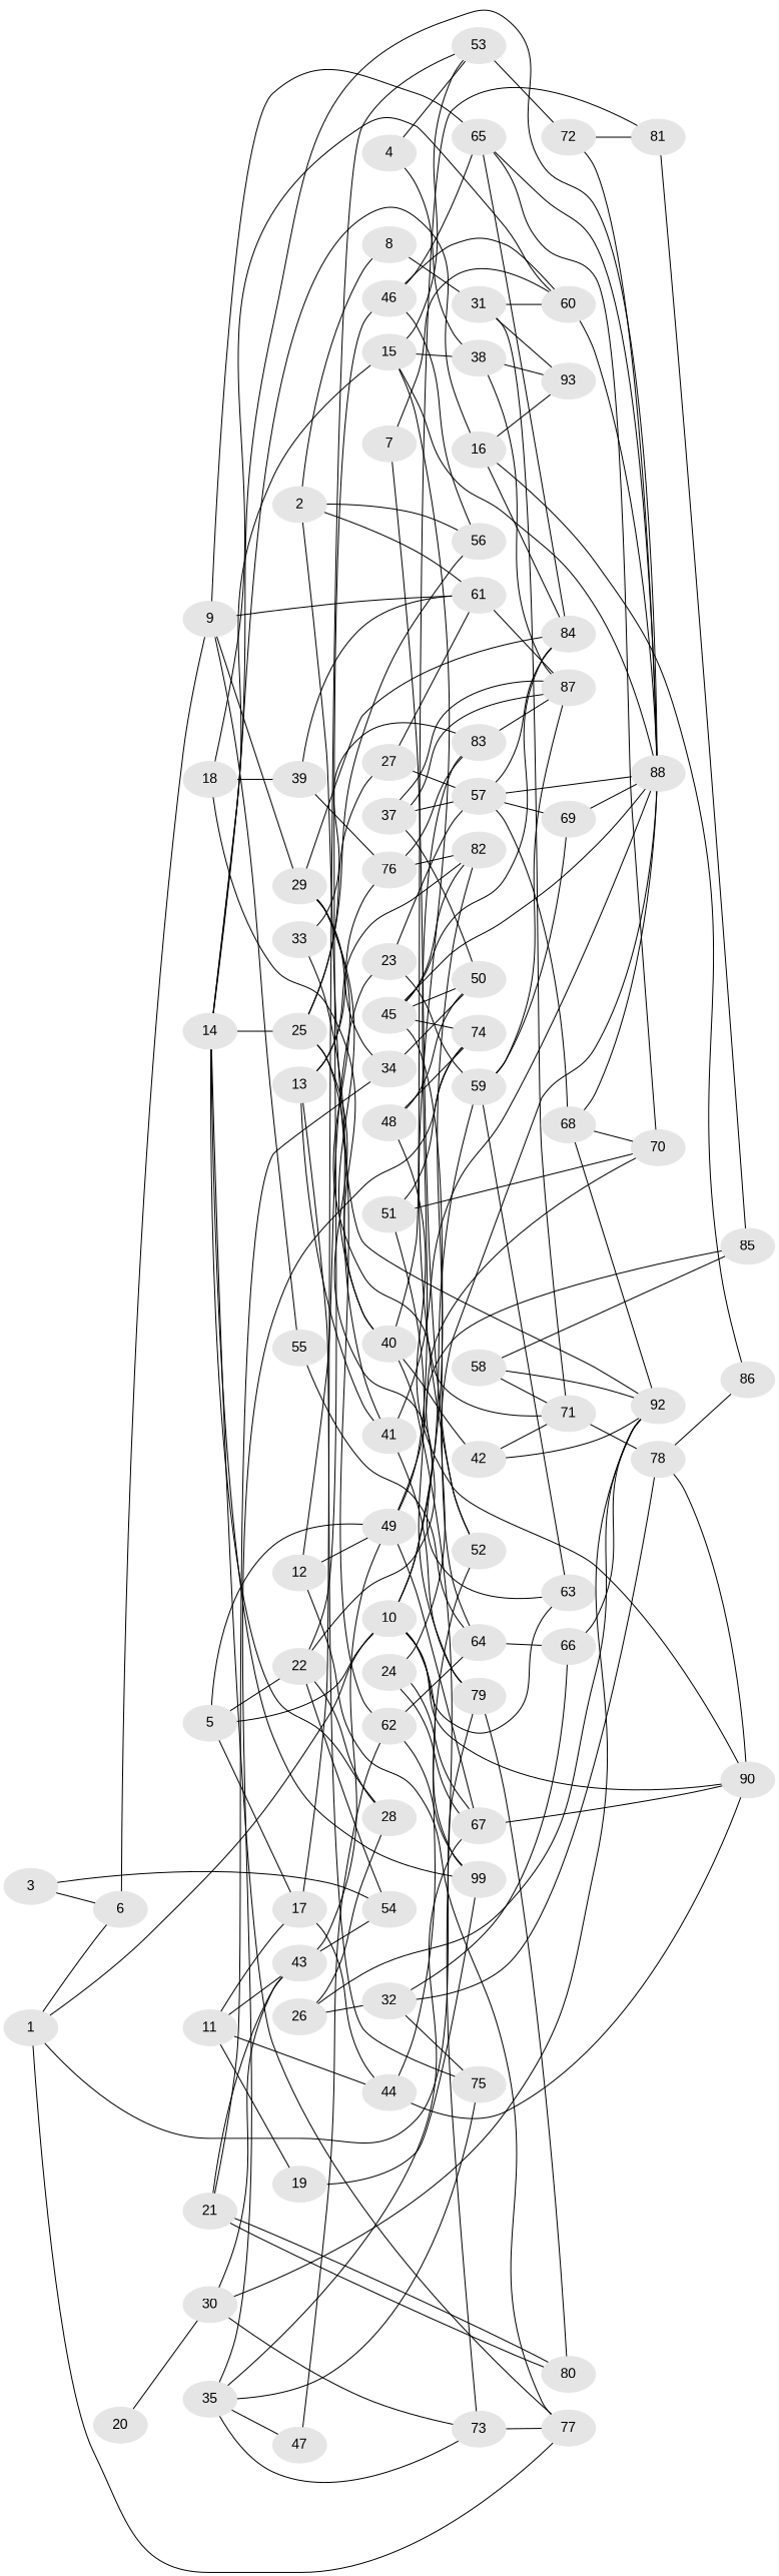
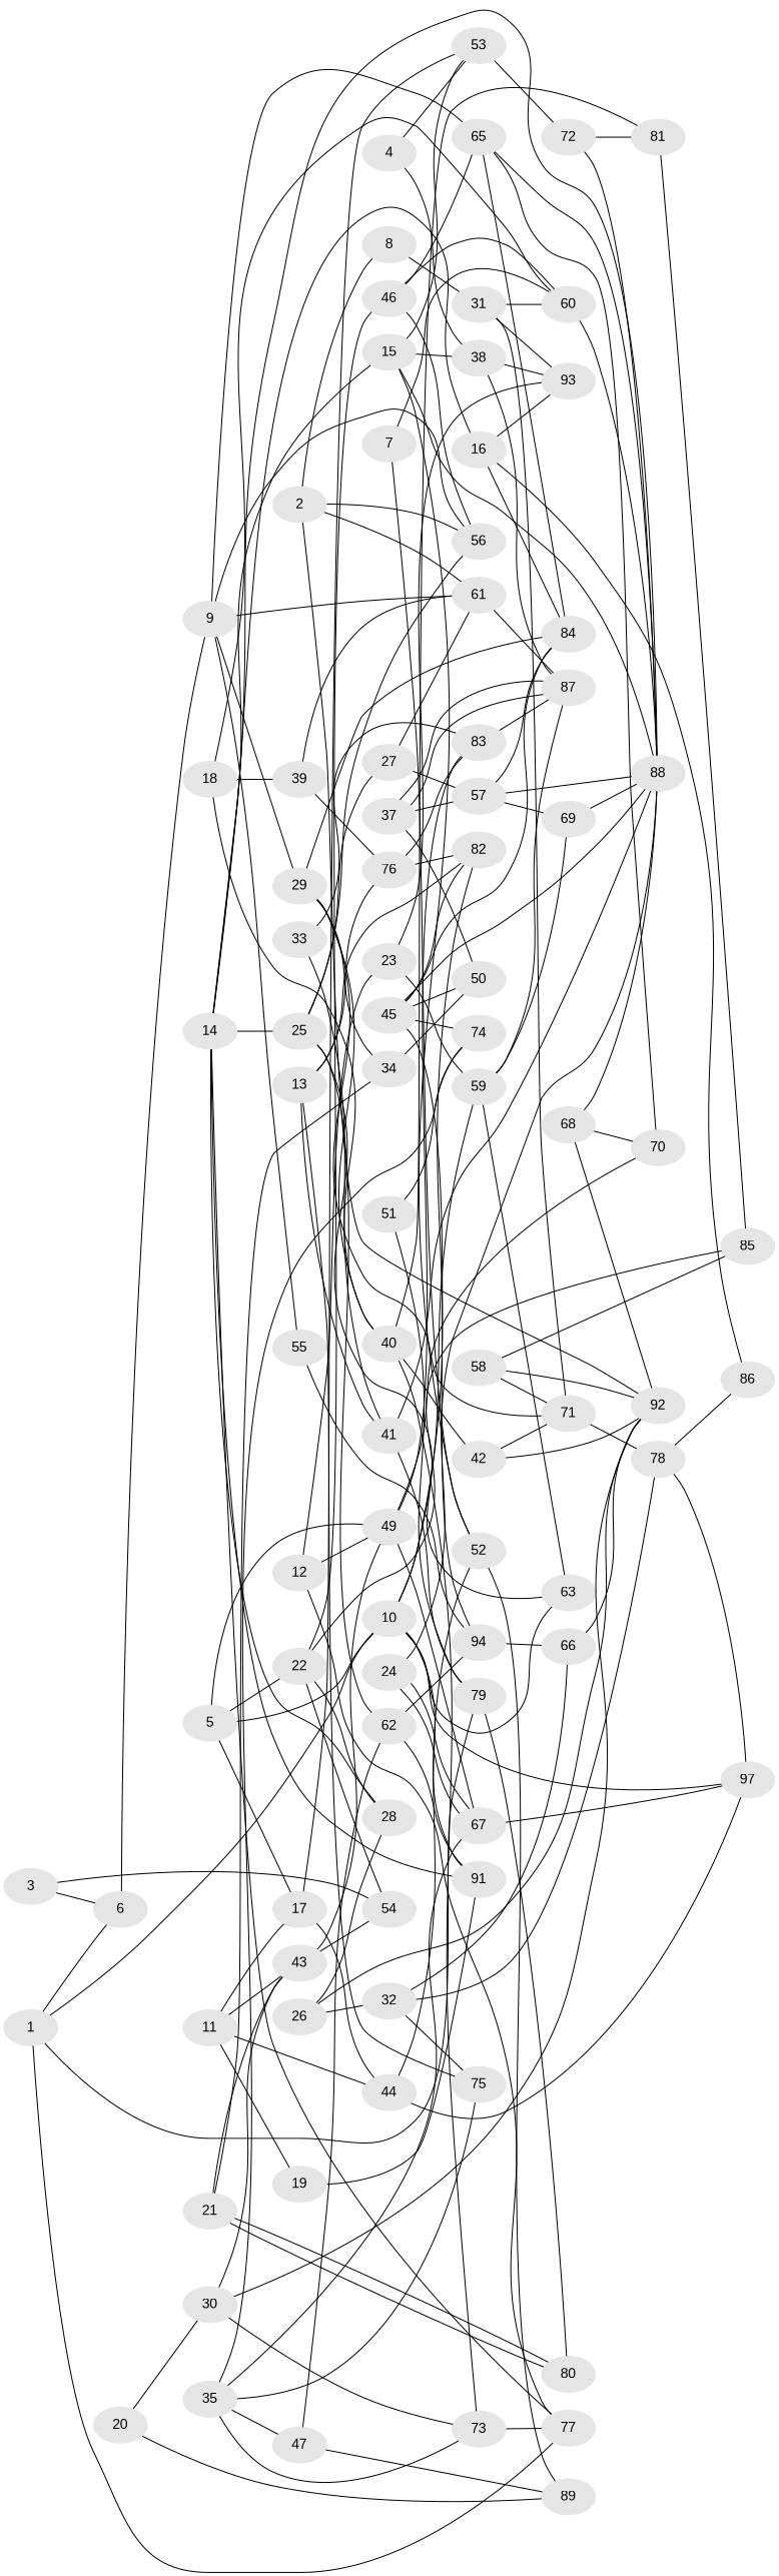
  graph {
    fontname="Liberation Sans"
    rankdir=LR
    node [color=gray90 fontname="Liberation Sans" style=filled]
    edge [fontname="Liberation Sans"]
    1
    6
    10
    77
    79
    9
    59
    63
    82
-   90
-   91 [label=99]
+   90 [label=97]
+   91
    80
    2
    8
    56
    61
    92
    31
    87
    3
    54
    4
    38
    53
    93
    72
    5
    17
    22
    49
    44
    28
    46
    85
    67
    83
    70
    29
    55
    65
    7
    52
    60
+   89
    88
    71
    84
    40
    34
-   64
+   64 [label=94]
    69
    11
    19
    43
    12
    23
    13
    41
    75
    76
    14
    15
    16
    25
    86
    27
    62
    18
    39
    73
    42
    81
    20
    30
    21
    50
    24
    57
    26
    32
    66
    78
    68
    33
    35
    47
    74
    37
    45
-   48
    51
    58
    1 -- 6
    1 -- 10
    1 -- 77
    1 -- 79
    6 -- 9
    10 -- 59
    10 -- 63
    10 -- 82
    10 -- 90
    10 -- 91
    79 -- 80
+   9 -- 56
    9 -- 61
    9 -- 29
    9 -- 55
    9 -- 65
    59 -- 63
    59 -- 87
    59 -- 69
    2 -- 8
    2 -- 56
    2 -- 61
    2 -- 92
    8 -- 31
    61 -- 87
    31 -- 93
    31 -- 60
    31 -- 71
    3 -- 6
    3 -- 54
    4 -- 38
    4 -- 53
    38 -- 87
    38 -- 93
    53 -- 72
    72 -- 88
    72 -- 81
    5 -- 10
    5 -- 17
    5 -- 22
    5 -- 49
    17 -- 53
    17 -- 44
    22 -- 54
    22 -- 28
    22 -- 46
    22 -- 85
    49 -- 67
    49 -- 83
    49 -- 70
    44 -- 90
    44 -- 52
    46 -- 56
    46 -- 65
    46 -- 60
    67 -- 90
    83 -- 87
    29 -- 71
    29 -- 84
    29 -- 40
    29 -- 34
    55 -- 64
    65 -- 70
    65 -- 88
    65 -- 84
    7 -- 52
    7 -- 60
+   52 -- 89
    60 -- 88
    71 -- 78
    40 -- 73
    40 -- 42
    40 -- 81
    34 -- 50
    64 -- 66
    69 -- 88
    11 -- 17
    11 -- 44
    11 -- 19
    11 -- 43
    19 -- 91
    43 -- 54
    43 -- 49
    12 -- 77
    12 -- 49
    12 -- 23
    23 -- 59
-   23 -- 57
+   23 -- 93
    13 -- 82
    13 -- 41
    13 -- 75
    13 -- 76
    41 -- 79
    41 -- 88
    76 -- 82
    76 -- 83
    14 -- 77
    14 -- 91
    14 -- 28
    14 -- 88
    14 -- 15
    14 -- 16
    14 -- 25
    15 -- 38
    15 -- 53
    15 -- 52
    15 -- 88
    16 -- 93
    16 -- 84
    16 -- 86
    25 -- 63
    25 -- 56
    25 -- 27
    25 -- 62
    27 -- 61
    27 -- 57
    62 -- 91
    62 -- 64
    18 -- 60
    18 -- 40
    18 -- 39
    39 -- 61
    39 -- 76
    73 -- 77
    42 -- 92
    42 -- 71
    81 -- 85
+   20 -- 89
    20 -- 30
    30 -- 92
    30 -- 43
    30 -- 73
    21 -- 80
    21 -- 80
    21 -- 34
    21 -- 43
    24 -- 67
    24 -- 67
    24 -- 88
    57 -- 88
    57 -- 84
    57 -- 69
-   57 -- 68
    26 -- 92
    26 -- 28
    26 -- 32
    32 -- 75
    32 -- 66
    32 -- 78
    66 -- 92
    78 -- 90
    78 -- 86
    68 -- 92
    68 -- 70
    68 -- 88
    33 -- 83
    33 -- 41
    35 -- 67
    35 -- 75
    35 -- 73
    35 -- 47
    35 -- 74
+   47 -- 89
    47 -- 62
    37 -- 87
    37 -- 87
    37 -- 50
    37 -- 57
    45 -- 82
    45 -- 88
    45 -- 84
    45 -- 64
    45 -- 50
    45 -- 74
-   48 -- 90
-   48 -- 50
-   48 -- 74
    51 -- 79
-   51 -- 70
    51 -- 74
    58 -- 92
    58 -- 85
    58 -- 71
  }
